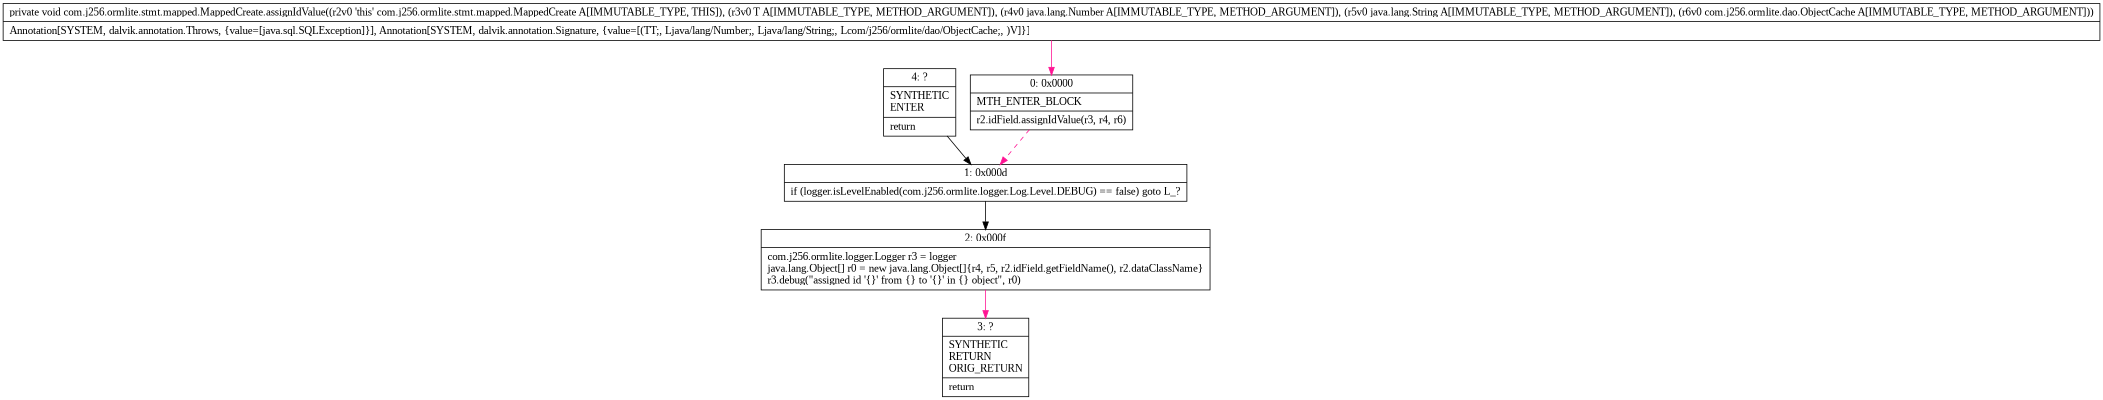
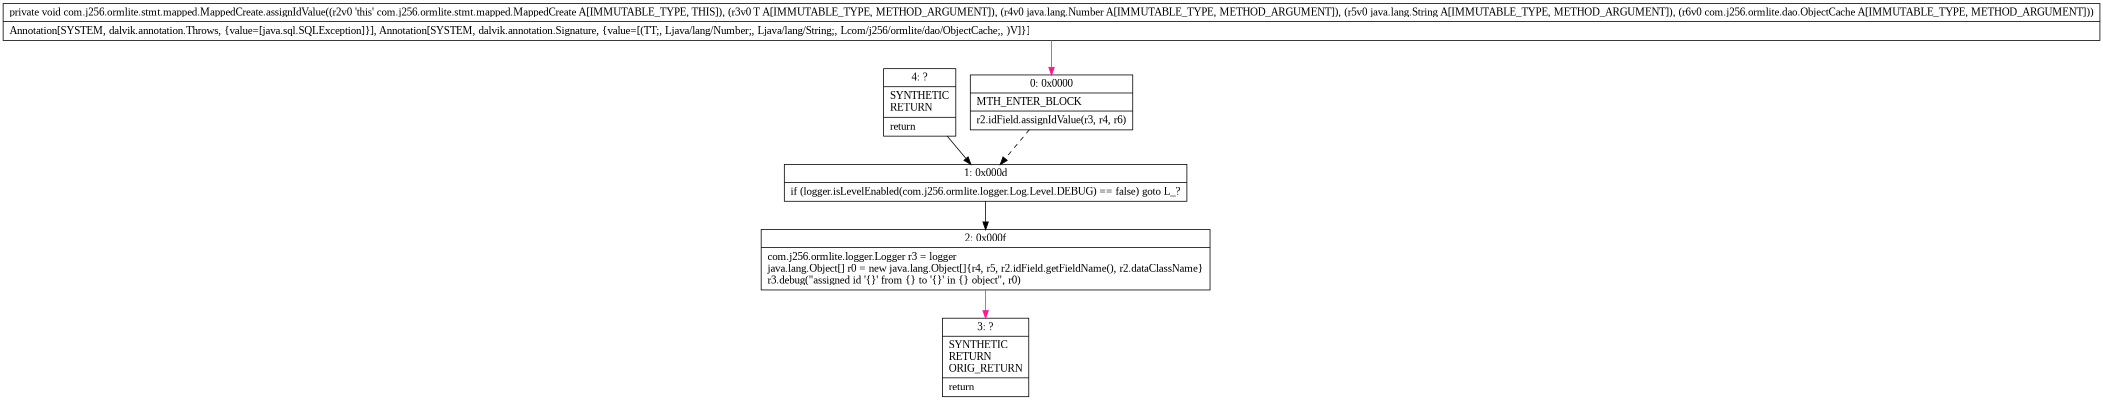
  digraph {
    fontname="Liberation Serif"
    node [fontname="Liberation Serif" shape=record]
    edge [color=deeppink fontname="Liberation Serif" style=solid]
    n1 [label="{0\:\ 0x0000|MTH_ENTER_BLOCK\l|r2.idField.assignIdValue(r3, r4, r6)\l}"]
    n2 [label="{1\:\ 0x000d|if (logger.isLevelEnabled(com.j256.ormlite.logger.Log.Level.DEBUG) == false) goto L_?\l}"]
    n3 [label="{2\:\ 0x000f|com.j256.ormlite.logger.Logger r3 = logger\ljava.lang.Object[] r0 = new java.lang.Object[]\{r4, r5, r2.idField.getFieldName(), r2.dataClassName\}\lr3.debug(\"assigned id '\{\}' from \{\} to '\{\}' in \{\} object\", r0)\l}"]
    n4 [label="{3\:\ ?|SYNTHETIC\lRETURN\lORIG_RETURN\l|return\l}"]
-   n5 [label="{4\:\ ?|SYNTHETIC\lENTER\l|return\l}"]
+   n5 [label="{4\:\ ?|SYNTHETIC\lRETURN\l|return\l}"]
    n6 [label="{private void com.j256.ormlite.stmt.mapped.MappedCreate.assignIdValue((r2v0 'this' com.j256.ormlite.stmt.mapped.MappedCreate A[IMMUTABLE_TYPE, THIS]), (r3v0 T A[IMMUTABLE_TYPE, METHOD_ARGUMENT]), (r4v0 java.lang.Number A[IMMUTABLE_TYPE, METHOD_ARGUMENT]), (r5v0 java.lang.String A[IMMUTABLE_TYPE, METHOD_ARGUMENT]), (r6v0 com.j256.ormlite.dao.ObjectCache A[IMMUTABLE_TYPE, METHOD_ARGUMENT]))  | Annotation[SYSTEM, dalvik.annotation.Throws, \{value=[java.sql.SQLException]\}], Annotation[SYSTEM, dalvik.annotation.Signature, \{value=[(TT;, Ljava\/lang\/Number;, Ljava\/lang\/String;, Lcom\/j256\/ormlite\/dao\/ObjectCache;, )V]\}]\l}"]
-   n1 -> n2 [style=dashed]
+   n1 -> n2 [color=black style=dashed]
    n2 -> n3 [color=black]
    n3 -> n4
    n5 -> n2 [color=black]
    n6 -> n1
  }
